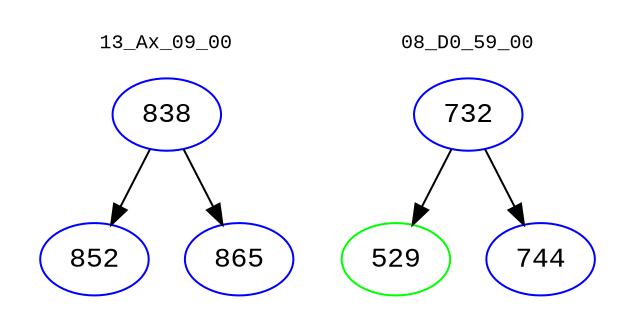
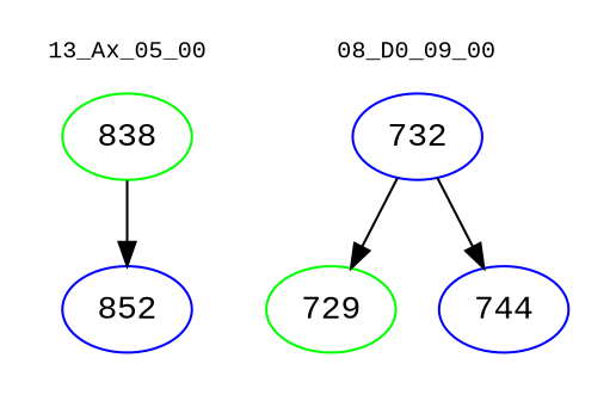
  digraph {
    fontname="Liberation Mono"
    node [color=blue fontname="Liberation Mono"]
    edge [color=black fontname="Liberation Mono"]
    n1 [label=852]
-   n2 [label=838]
-   n3 [label=865]
+   n2 [color=green label=838]
    n4 [label=732]
-   n5 [color=green label=529]
+   n5 [color=green label=729]
    n6 [label=744]
    subgraph cluster_1 {
      color=white
      fontsize=10
-     label="13_Ax_09_00"
+     label="13_Ax_05_00"
      n1
      n2
-     n3
    }
    subgraph cluster_2 {
      color=white
      fontsize=10
-     label="08_D0_59_00"
+     label="08_D0_09_00"
      n4
      n5
      n6
    }
    n2 -> n1
-   n2 -> n3
    n4 -> n5
    n4 -> n6
  }
